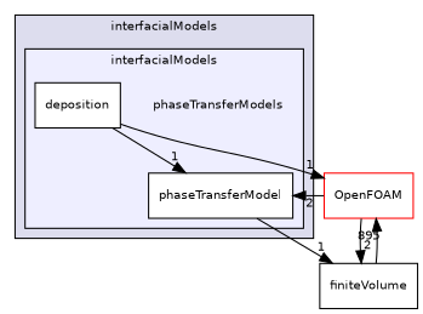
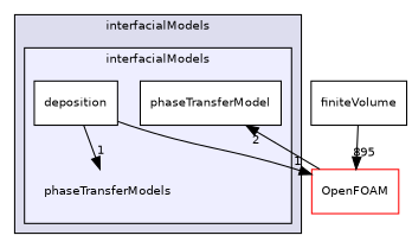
  digraph {
    compound=true
    node [fontname=Helvetica fontsize=10 shape=box color=black]
    edge [headlabel=1 labeldistance=1.5 labelfontname=Helvetica labelfontsize=10]
    n1 [label=phaseTransferModels shape=plaintext color=""]
    n2 [fillcolor=white label=deposition style=filled]
    n3 [fillcolor=white label=phaseTransferModel style=filled]
    n4 [color=red label=OpenFOAM]
    n5 [label=finiteVolume]
    subgraph cluster_1 {
      bgcolor="#ddddee"
      fontname=Helvetica
      fontsize=10
      label=interfacialModels
      pencolor=black
      subgraph cluster_2 {
        bgcolor="#eeeeff"
        fontname=Helvetica
        fontsize=10
        label=interfacialModels
        pencolor=black
        n1
        n2
        n3
      }
    }
-   n2 -> n3
+   n2 -> n1
    n2 -> n4
-   n3 -> n5
    n4 -> n3 [headlabel=2]
-   n4 -> n5 [headlabel=2]
    n5 -> n4 [headlabel=895]
  }
